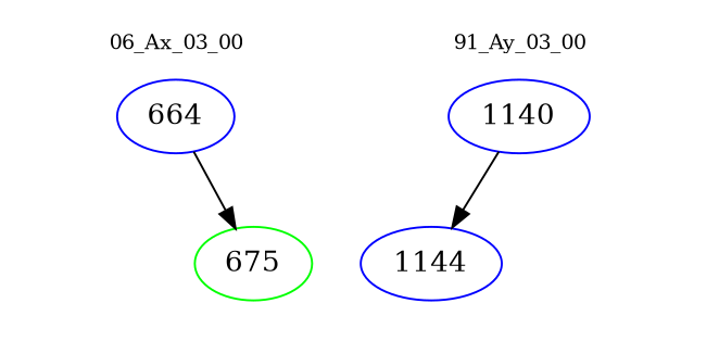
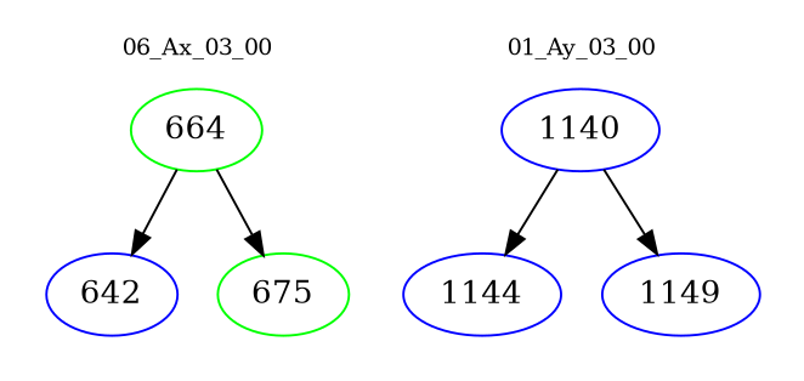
  digraph {
    node [color=blue]
    edge [color=black]
-   n1 [label=664]
+   n1 [color=green label=664]
+   n2 [label=642]
    n3 [color=green label=675]
    n4 [label=1140]
    n5 [label=1144]
+   n6 [label=1149]
    subgraph cluster_1 {
      color=white
      fontsize=10
      label="06_Ax_03_00"
      n1
+     n2
      n3
    }
    subgraph cluster_2 {
      color=white
      fontsize=10
-     label="91_Ay_03_00"
+     label="01_Ay_03_00"
      n4
      n5
+     n6
    }
+   n1 -> n2
    n1 -> n3
    n4 -> n5
+   n4 -> n6
  }
